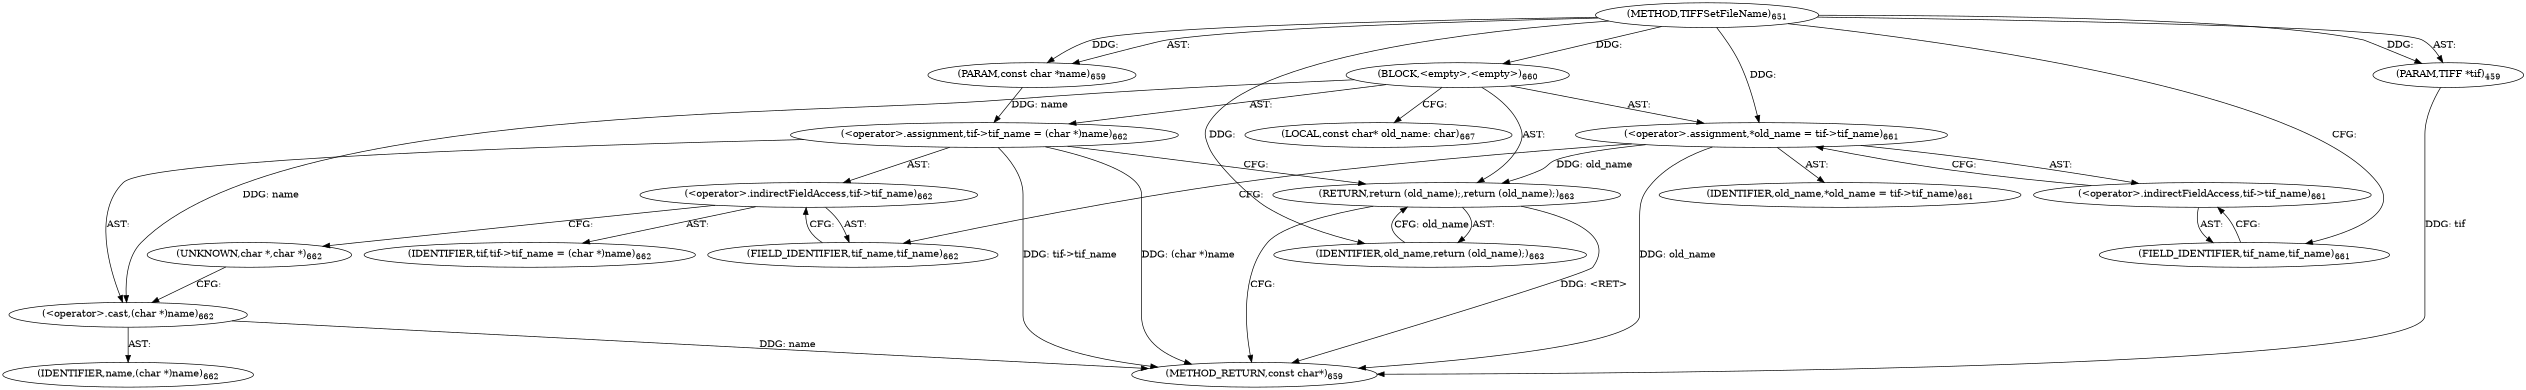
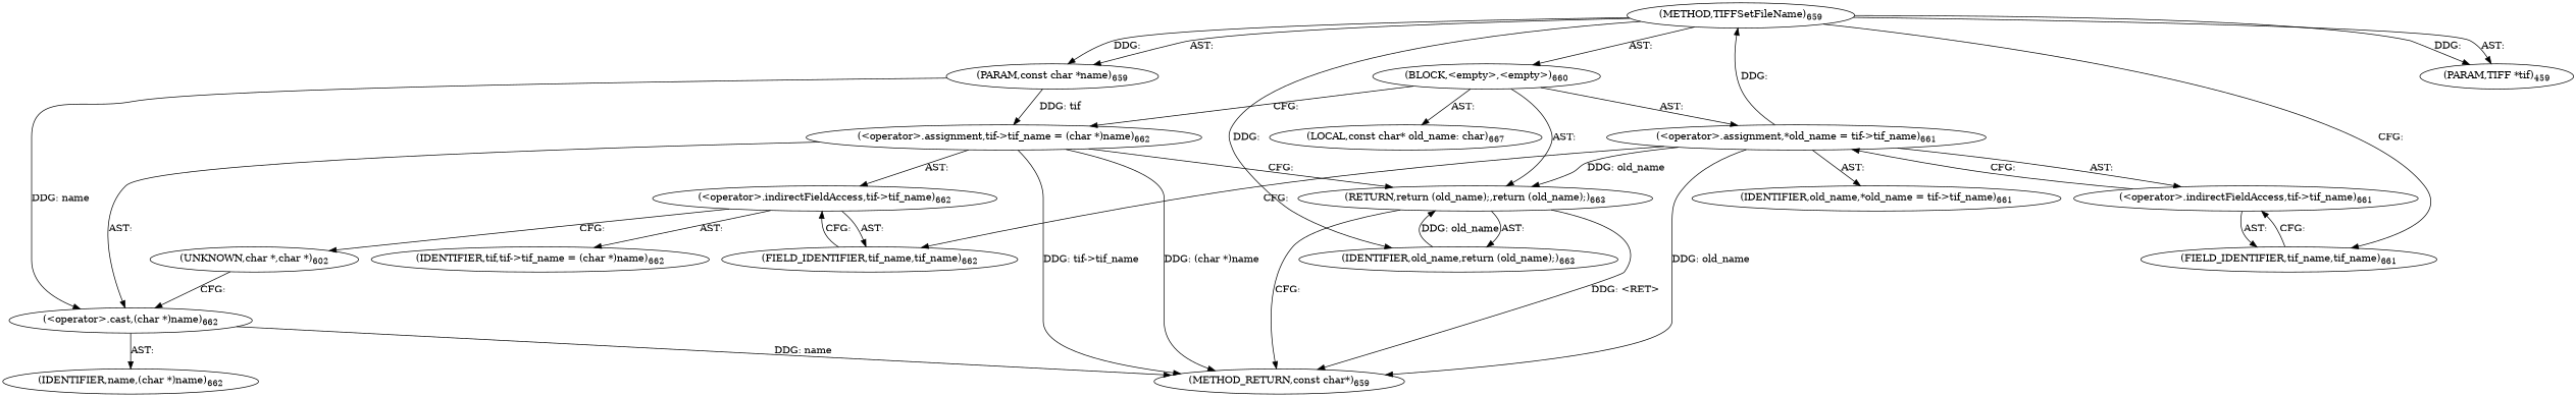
  digraph {
-   n1 [label=<(METHOD,TIFFSetFileName)<SUB>651</SUB>>]
+   n1 [label=<(METHOD,TIFFSetFileName)<SUB>659</SUB>>]
    n2 [label=<(PARAM,TIFF *tif)<SUB>459</SUB>>]
    n3 [label=<(PARAM,const char *name)<SUB>659</SUB>>]
    n4 [label=<(BLOCK,&lt;empty&gt;,&lt;empty&gt;)<SUB>660</SUB>>]
    n5 [label=<(&lt;operator&gt;.assignment,*old_name = tif-&gt;tif_name)<SUB>661</SUB>>]
    n6 [label=<(FIELD_IDENTIFIER,tif_name,tif_name)<SUB>661</SUB>>]
    n7 [label=<(IDENTIFIER,old_name,return (old_name);)<SUB>663</SUB>>]
    n8 [label=<(METHOD_RETURN,const char*)<SUB>659</SUB>>]
    n9 [label=<(&lt;operator&gt;.assignment,tif-&gt;tif_name = (char *)name)<SUB>662</SUB>>]
    n10 [label=<(&lt;operator&gt;.cast,(char *)name)<SUB>662</SUB>>]
    n11 [label=<(LOCAL,const char* old_name: char)<SUB>667</SUB>>]
    n12 [label=<(RETURN,return (old_name);,return (old_name);)<SUB>663</SUB>>]
    n13 [label=<(IDENTIFIER,old_name,*old_name = tif-&gt;tif_name)<SUB>661</SUB>>]
    n14 [label=<(&lt;operator&gt;.indirectFieldAccess,tif-&gt;tif_name)<SUB>661</SUB>>]
    n15 [label=<(FIELD_IDENTIFIER,tif_name,tif_name)<SUB>662</SUB>>]
    n16 [label=<(&lt;operator&gt;.indirectFieldAccess,tif-&gt;tif_name)<SUB>662</SUB>>]
    n17 [label=<(IDENTIFIER,name,(char *)name)<SUB>662</SUB>>]
    n18 [label=<(IDENTIFIER,tif,tif-&gt;tif_name = (char *)name)<SUB>662</SUB>>]
-   n19 [label=<(UNKNOWN,char *,char *)<SUB>662</SUB>>]
+   n19 [label=<(UNKNOWN,char *,char *)<SUB>602</SUB>>]
    n1 -> n2 [label="AST: "]
    n1 -> n2 [label="DDG: "]
    n1 -> n3 [label="AST: "]
    n1 -> n3 [label="DDG: "]
-   n1 -> n4 [label="DDG: "]
-   n1 -> n5 [label="DDG: "]
+   n1 -> n4 [label="AST: "]
+   n5 -> n1 [label="DDG: "]
    n1 -> n6 [label="CFG: "]
    n1 -> n7 [label="DDG: "]
-   n2 -> n8 [label="DDG: tif"]
-   n3 -> n9 [label="DDG: name"]
-   n4 -> n10 [label="DDG: name"]
+   n3 -> n9 [label="DDG: tif"]
+   n3 -> n10 [label="DDG: name"]
    n4 -> n5 [label="AST: "]
-   n4 -> n9 [label="AST: "]
-   n4 -> n11 [label="CFG: "]
+   n4 -> n9 [label="CFG: "]
+   n4 -> n11 [label="AST: "]
    n4 -> n12 [label="AST: "]
    n5 -> n8 [label="DDG: old_name"]
    n5 -> n12 [label="DDG: old_name"]
    n5 -> n13 [label="AST: "]
    n5 -> n14 [label="AST: "]
    n5 -> n15 [label="CFG: "]
    n6 -> n14 [label="CFG: "]
-   n7 -> n12 [label="CFG: old_name"]
+   n7 -> n12 [label="DDG: old_name"]
    n9 -> n8 [label="DDG: tif-&gt;tif_name"]
    n9 -> n8 [label="DDG: (char *)name"]
    n9 -> n10 [label="AST: "]
    n9 -> n12 [label="CFG: "]
    n9 -> n16 [label="AST: "]
    n10 -> n8 [label="DDG: name"]
    n10 -> n17 [label="AST: "]
    n12 -> n7 [label="AST: "]
    n12 -> n8 [label="CFG: "]
    n12 -> n8 [label="DDG: &lt;RET&gt;"]
    n14 -> n5 [label="CFG: "]
    n14 -> n6 [label="AST: "]
    n15 -> n16 [label="CFG: "]
    n16 -> n15 [label="AST: "]
    n16 -> n18 [label="AST: "]
    n16 -> n19 [label="CFG: "]
    n19 -> n10 [label="CFG: "]
  }
